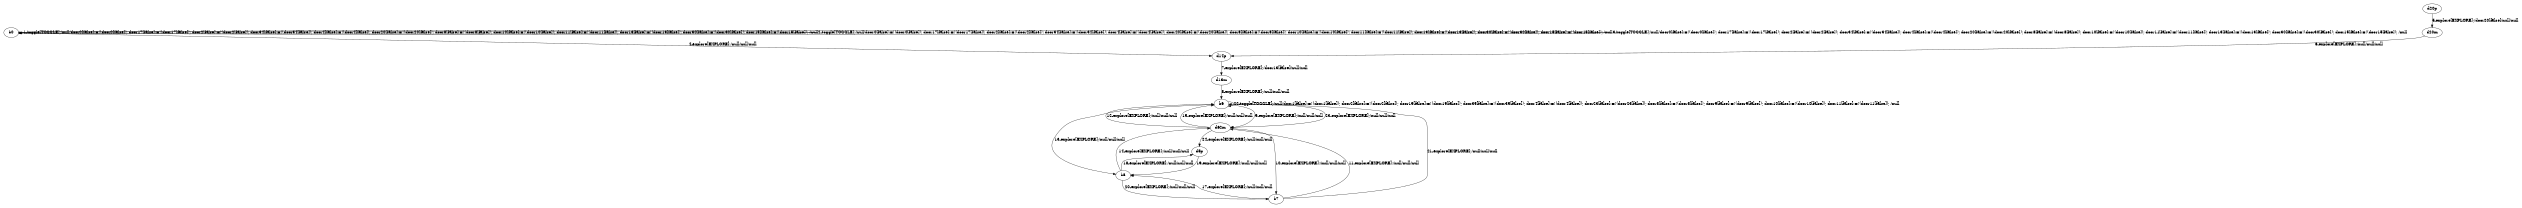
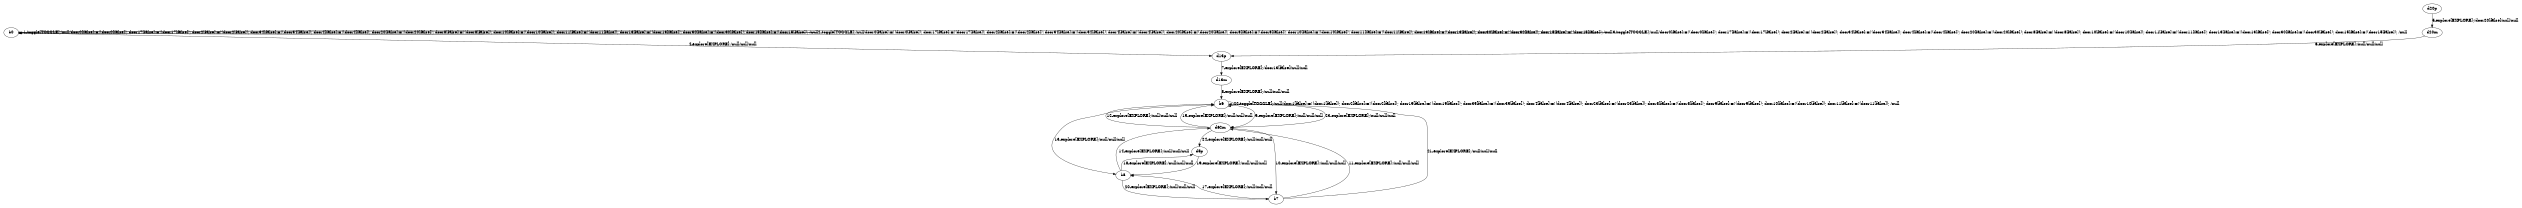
  digraph {
    b0
-   d13p [label=d14p]
+   d13p
    d20p
    d20m
    d13m
    b6
    n7 [label=d62m]
    b5
    b7
    n10 [label=d5p]
    b0 -> b0 [label="1-toggle[TOGGLE];/null/door0[false]:=!(door0[false]); door17[false]:=!(door17[false]); door2[false]:=!(door2[false]); door34[false]:=!(door34[false]); door4[false]:=!(door4[false]); door20[false]:=!(door20[false]); door8[false]:=!(door8[false]); door10[false]:=!(door10[false]); door11[false]:=!(door11[false]); door13[false]:=!(door13[false]); door30[false]:=!(door30[false]); door15[false]:=!(door15[false]); /null"]
    b0 -> b0 [label="2-toggle[TOGGLE];/null/door0[false]:=!(door0[false]); door17[false]:=!(door17[false]); door2[false]:=!(door2[false]); door34[false]:=!(door34[false]); door4[false]:=!(door4[false]); door20[false]:=!(door20[false]); door8[false]:=!(door8[false]); door10[false]:=!(door10[false]); door11[false]:=!(door11[false]); door13[false]:=!(door13[false]); door30[false]:=!(door30[false]); door15[false]:=!(door15[false]); /null"]
    b0 -> b0 [label="3-toggle[TOGGLE];/null/door0[false]:=!(door0[false]); door17[false]:=!(door17[false]); door2[false]:=!(door2[false]); door34[false]:=!(door34[false]); door4[false]:=!(door4[false]); door20[false]:=!(door20[false]); door8[false]:=!(door8[false]); door10[false]:=!(door10[false]); door11[false]:=!(door11[false]); door13[false]:=!(door13[false]); door30[false]:=!(door30[false]); door15[false]:=!(door15[false]); /null"]
    b0 -> d13p [label="4-explore[EXPLORE];/null/null/null"]
    d13p -> d13m [label="7-explore[EXPLORE];/door13[false]/null/null"]
    d20p -> d20m [label="5-explore[EXPLORE];/door20[false]/null/null"]
    d20m -> d13p [label="6-explore[EXPLORE];/null/null/null"]
    d13m -> b6 [label="8-explore[EXPLORE];/null/null/null"]
    b6 -> b6 [label="22-toggle[TOGGLE];/null/door1[false]:=!(door1[false]); door2[false]:=!(door2[false]); door19[false]:=!(door19[false]); door35[false]:=!(door35[false]); door4[false]:=!(door4[false]); door23[false]:=!(door23[false]); door8[false]:=!(door8[false]); door9[false]:=!(door9[false]); door10[false]:=!(door10[false]); door11[false]:=!(door11[false]); /null"]
    b6 -> n7 [label="9-explore[EXPLORE];/null/null/null"]
    b6 -> n7 [label="23-explore[EXPLORE];/null/null/null"]
    b6 -> b5 [label="13-explore[EXPLORE];/null/null/null"]
    n7 -> b6 [label="12-explore[EXPLORE];/null/null/null"]
    n7 -> b6 [label="15-explore[EXPLORE];/null/null/null"]
    n7 -> b7 [label="10-explore[EXPLORE];/null/null/null"]
    n7 -> n10 [label="24-explore[EXPLORE];/null/null/null"]
    b5 -> n7 [label="14-explore[EXPLORE];/null/null/null"]
    b5 -> b7 [label="20-explore[EXPLORE];/null/null/null"]
    b5 -> n10 [label="18-explore[EXPLORE];/null/null/null"]
    b7 -> b6 [label="21-explore[EXPLORE];/null/null/null"]
    b7 -> n7 [label="11-explore[EXPLORE];/null/null/null"]
    b7 -> b5 [label="17-explore[EXPLORE];/null/null/null"]
    n10 -> b5 [label="19-explore[EXPLORE];/null/null/null"]
  }
